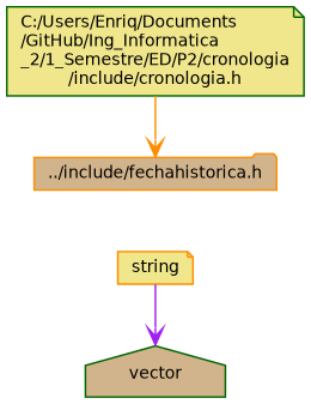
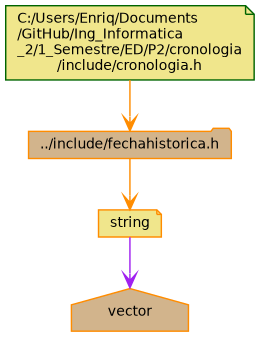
  digraph {
    node [color=darkgreen fillcolor=khaki fontname=Helvetica fontsize=10 shape=note style=filled]
    edge [arrowhead=vee color=darkorange fontname=Helvetica fontsize=10 labelfontname=Helvetica labelfontsize=10 style=solid]
    n1 [fontcolor=black height=0.2 label="C:/Users/Enriq/Documents\l/GitHub/Ing_Informatica\l_2/1_Semestre/ED/P2/cronologia\l/include/cronologia.h" width=0.4]
    n2 [color=darkorange fillcolor=tan height=0.2 label="../include/fechahistorica.h" shape=folder width=0.4]
    n3 [color=darkorange height=0.2 label=string width=0.4]
-   n4 [fillcolor=tan height=0.2 label=vector shape=house width=0.4]
+   n4 [color=darkorange fillcolor=tan height=0.2 label=vector shape=house width=0.4]
    n1 -> n2
+   n2 -> n3
    n3 -> n4 [color=purple]
  }
